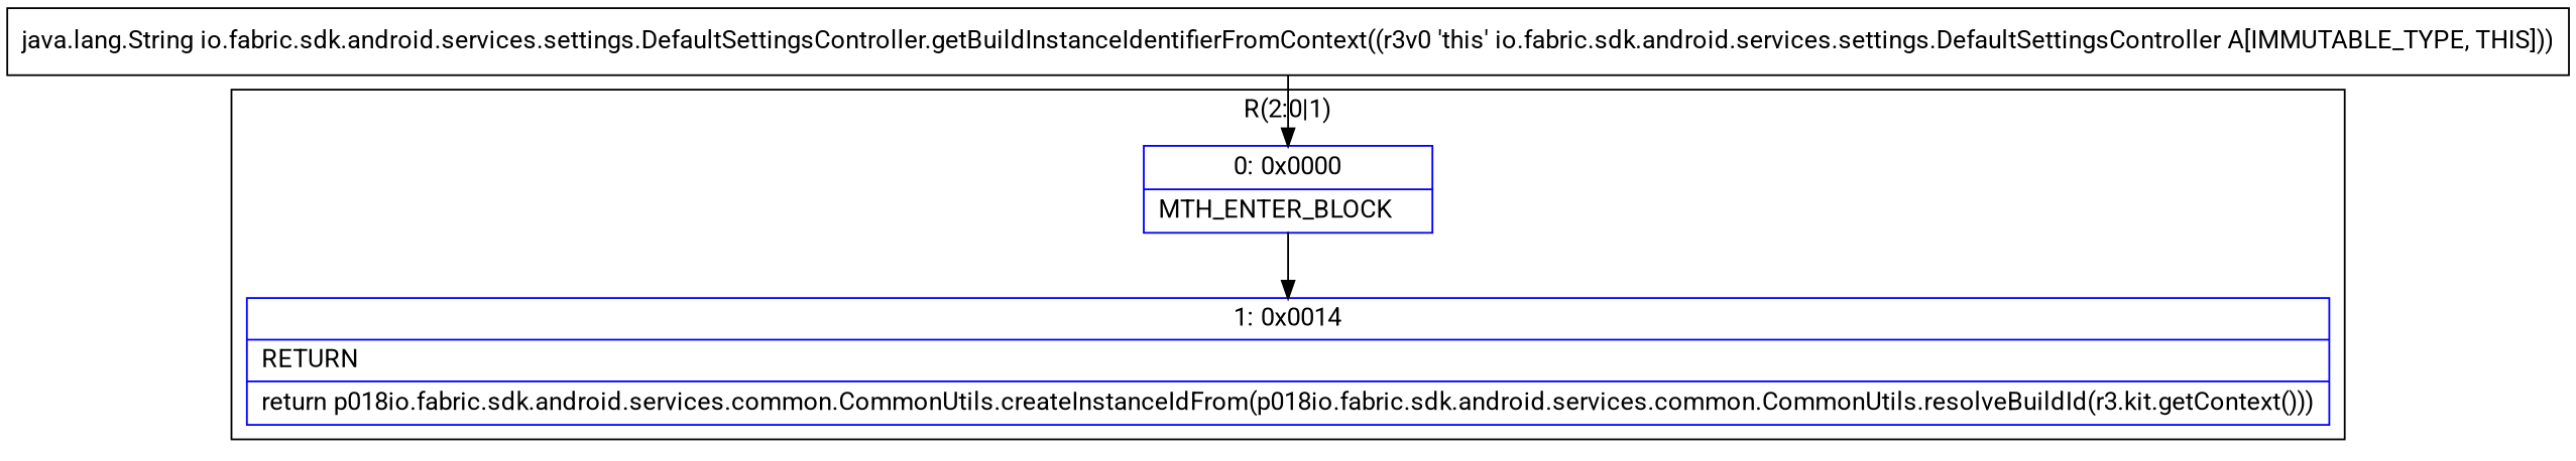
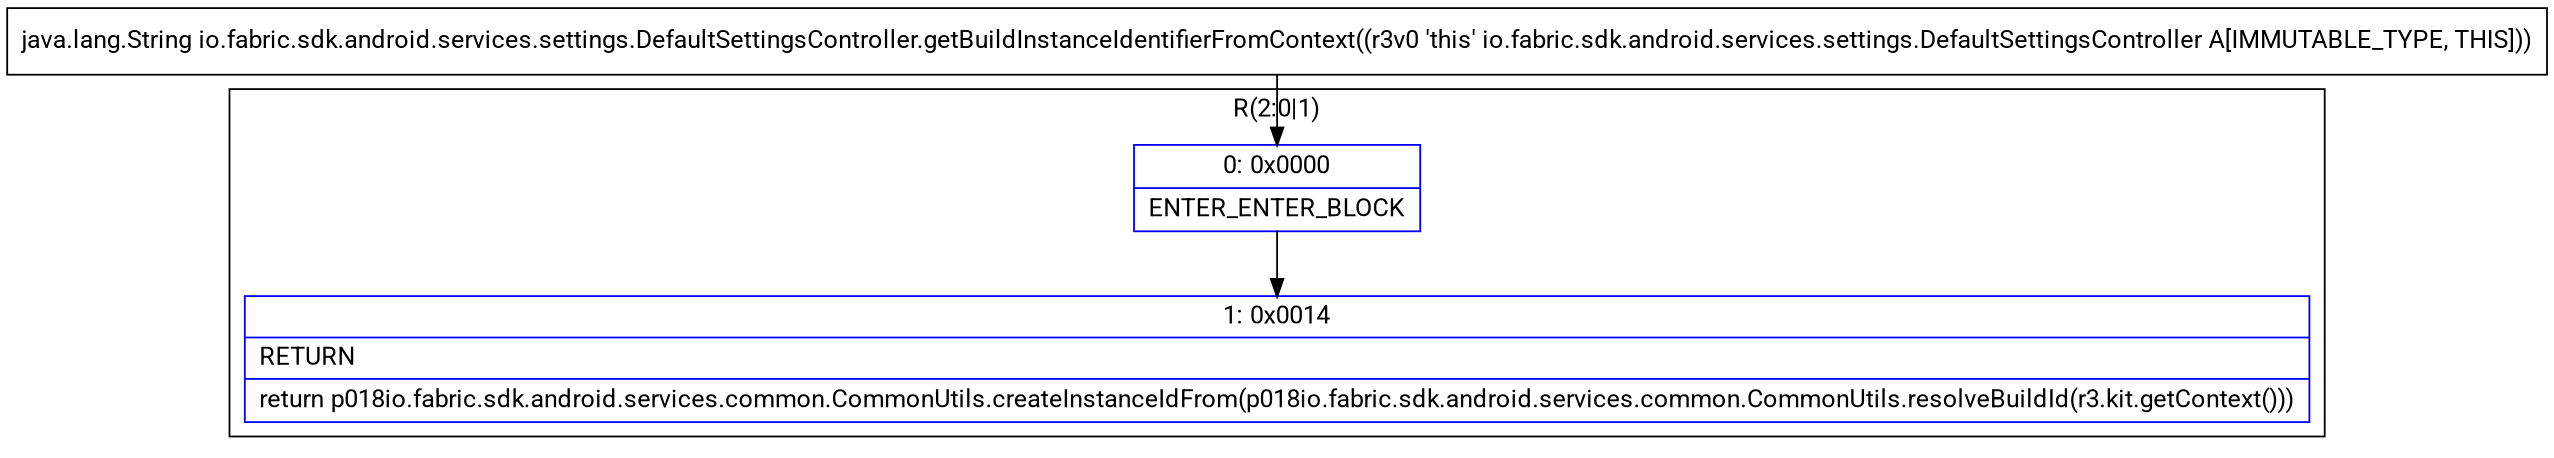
  digraph {
    fontname=Roboto
    node [color=blue shape=record fontname=Roboto]
    edge [fontname=Roboto]
-   n1 [label="{0\:\ 0x0000|MTH_ENTER_BLOCK\l}"]
+   n1 [label="{0\:\ 0x0000|ENTER_ENTER_BLOCK\l}"]
    n2 [label="{1\:\ 0x0014|RETURN\l|return p018io.fabric.sdk.android.services.common.CommonUtils.createInstanceIdFrom(p018io.fabric.sdk.android.services.common.CommonUtils.resolveBuildId(r3.kit.getContext()))\l}"]
    n3 [label="{java.lang.String io.fabric.sdk.android.services.settings.DefaultSettingsController.getBuildInstanceIdentifierFromContext((r3v0 'this' io.fabric.sdk.android.services.settings.DefaultSettingsController A[IMMUTABLE_TYPE, THIS])) }" color=""]
    subgraph cluster_1 {
      label="R(2:0|1)"
      n1
      n2
    }
    n1 -> n2
    n3 -> n1
  }
